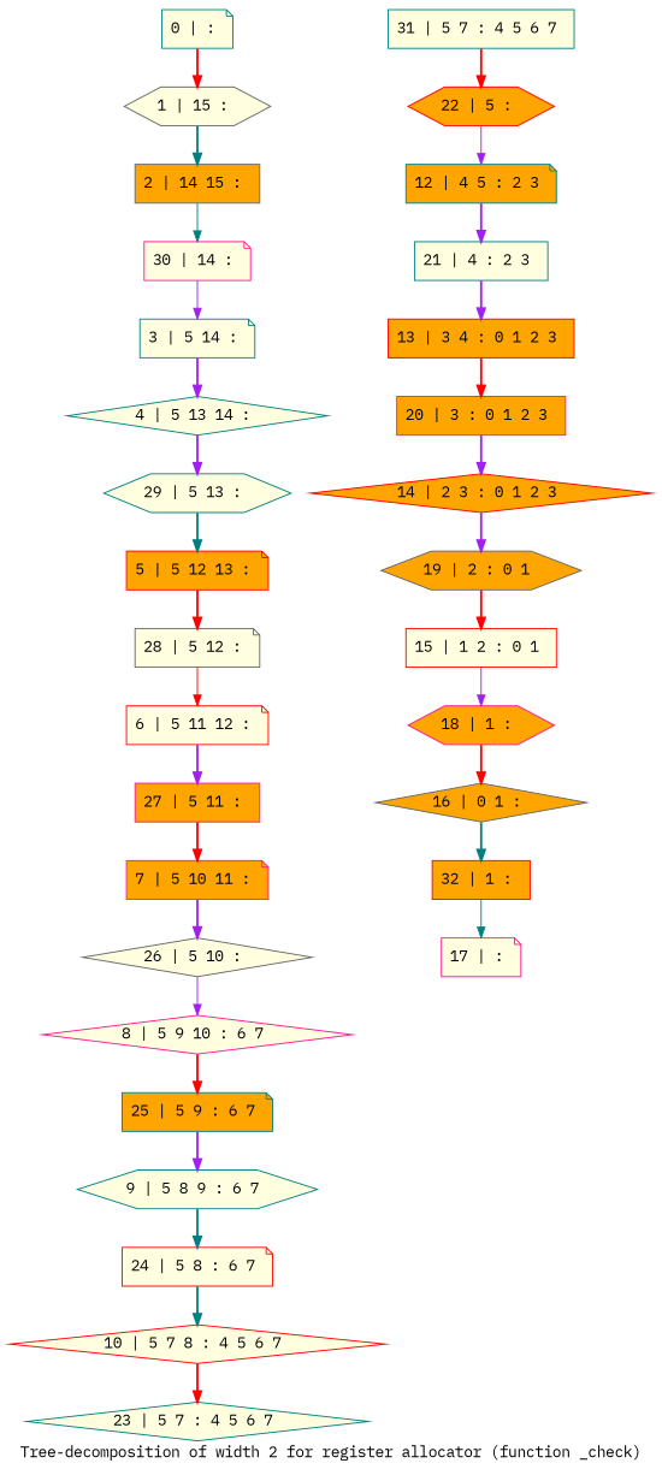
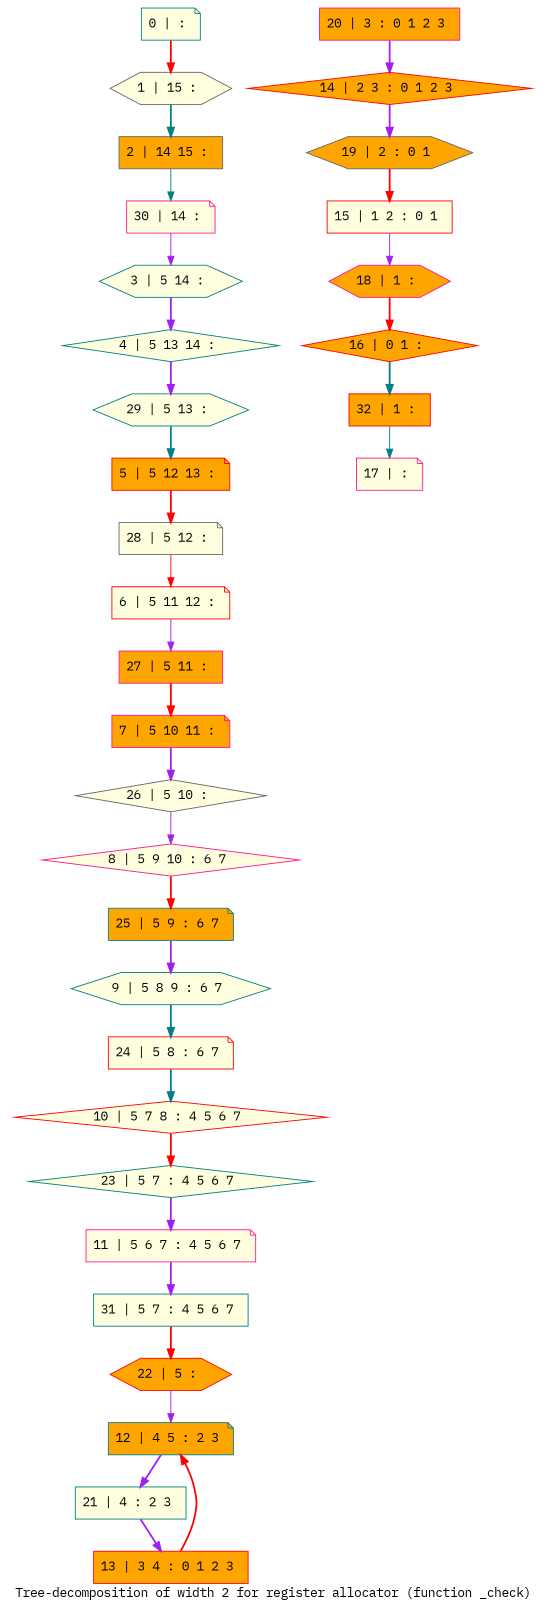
  digraph {
    fontname="IBM Plex Mono"
    label="Tree-decomposition of width 2 for register allocator (function _check)"
    node [color=teal fillcolor=lightyellow fontname="IBM Plex Mono" shape=note style=filled]
    edge [color=purple fontname="IBM Plex Mono" style=bold]
    n1 [label="0 | : "]
    n2 [color=gray40 label="1 | 15 : " shape=hexagon]
    n3 [color=gray40 fillcolor=orange label="2 | 14 15 : " shape=box]
    n4 [color=deeppink label="30 | 14 : "]
-   n5 [label="3 | 5 14 : "]
+   n5 [label="3 | 5 14 : " shape=hexagon]
    n6 [label="4 | 5 13 14 : " shape=diamond]
    n7 [label="29 | 5 13 : " shape=hexagon]
    n8 [color=red fillcolor=orange label="5 | 5 12 13 : "]
    n9 [color=gray40 label="28 | 5 12 : "]
    n10 [color=red label="6 | 5 11 12 : "]
    n11 [color=deeppink fillcolor=orange label="27 | 5 11 : " shape=box]
    n12 [color=deeppink fillcolor=orange label="7 | 5 10 11 : "]
    n13 [color=gray40 label="26 | 5 10 : " shape=diamond]
    n14 [color=deeppink label="8 | 5 9 10 : 6 7 " shape=diamond]
    n15 [fillcolor=orange label="25 | 5 9 : 6 7 "]
    n16 [label="9 | 5 8 9 : 6 7 " shape=hexagon]
    n17 [color=red label="24 | 5 8 : 6 7 "]
    n18 [color=red label="10 | 5 7 8 : 4 5 6 7 " shape=diamond]
    n19 [label="23 | 5 7 : 4 5 6 7 " shape=diamond]
+   n20 [color=deeppink label="11 | 5 6 7 : 4 5 6 7 "]
    n21 [label="31 | 5 7 : 4 5 6 7 " shape=box]
    n22 [color=red fillcolor=orange label="22 | 5 : " shape=hexagon]
    n23 [fillcolor=orange label="12 | 4 5 : 2 3 "]
    n24 [label="21 | 4 : 2 3 " shape=box]
    n25 [color=red fillcolor=orange label="13 | 3 4 : 0 1 2 3 " shape=box]
    n26 [color=deeppink fillcolor=orange label="20 | 3 : 0 1 2 3 " shape=box]
    n27 [color=red fillcolor=orange label="14 | 2 3 : 0 1 2 3 " shape=diamond]
    n28 [color=gray40 fillcolor=orange label="19 | 2 : 0 1 " shape=hexagon]
    n29 [color=red label="15 | 1 2 : 0 1 " shape=box]
    n30 [color=deeppink fillcolor=orange label="18 | 1 : " shape=hexagon]
-   n31 [color=gray40 fillcolor=orange label="16 | 0 1 : " shape=diamond]
+   n31 [color=red fillcolor=orange label="16 | 0 1 : " shape=diamond]
    n32 [color=red fillcolor=orange label="32 | 1 : " shape=box]
    n33 [color=deeppink label="17 | : "]
    n1 -> n2 [color=red]
    n2 -> n3 [color=teal]
    n3 -> n4 [color=teal style=solid]
    n4 -> n5 [style=solid]
    n5 -> n6
    n6 -> n7
    n7 -> n8 [color=teal]
    n8 -> n9 [color=red]
    n9 -> n10 [color=red style=solid]
-   n10 -> n11
+   n10 -> n11 [style=solid]
    n11 -> n12 [color=red]
    n12 -> n13
    n13 -> n14 [style=solid]
    n14 -> n15 [color=red]
    n15 -> n16
    n16 -> n17 [color=teal]
    n17 -> n18 [color=teal]
    n18 -> n19 [color=red]
+   n19 -> n20
+   n20 -> n21
    n21 -> n22 [color=red]
    n22 -> n23 [style=solid]
    n23 -> n24
    n24 -> n25
-   n25 -> n26 [color=red]
+   n25 -> n23 [color=red]
    n26 -> n27
    n27 -> n28
    n28 -> n29 [color=red]
    n29 -> n30 [style=solid]
    n30 -> n31 [color=red]
    n31 -> n32 [color=teal]
    n32 -> n33 [color=teal style=solid]
  }
